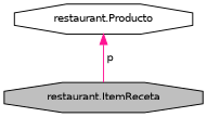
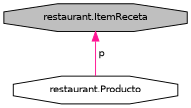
  digraph {
    node [color=black fontname=Helvetica fontsize=10 shape=octagon style=filled]
    n1 [fillcolor=grey75 fontcolor=black height=0.2 label="restaurant.ItemReceta" width=0.4]
    n2 [fillcolor=white height=0.2 label="restaurant.Producto" width=0.4]
-   n2 -> n1 [color=deeppink dir=back fontname=Helvetica fontsize=10 label=" p" labelfontname=Helvetica labelfontsize=10 style=solid]
+   n1 -> n2 [color=deeppink dir=back fontname=Helvetica fontsize=10 label=" p" labelfontname=Helvetica labelfontsize=10 style=solid]
  }
